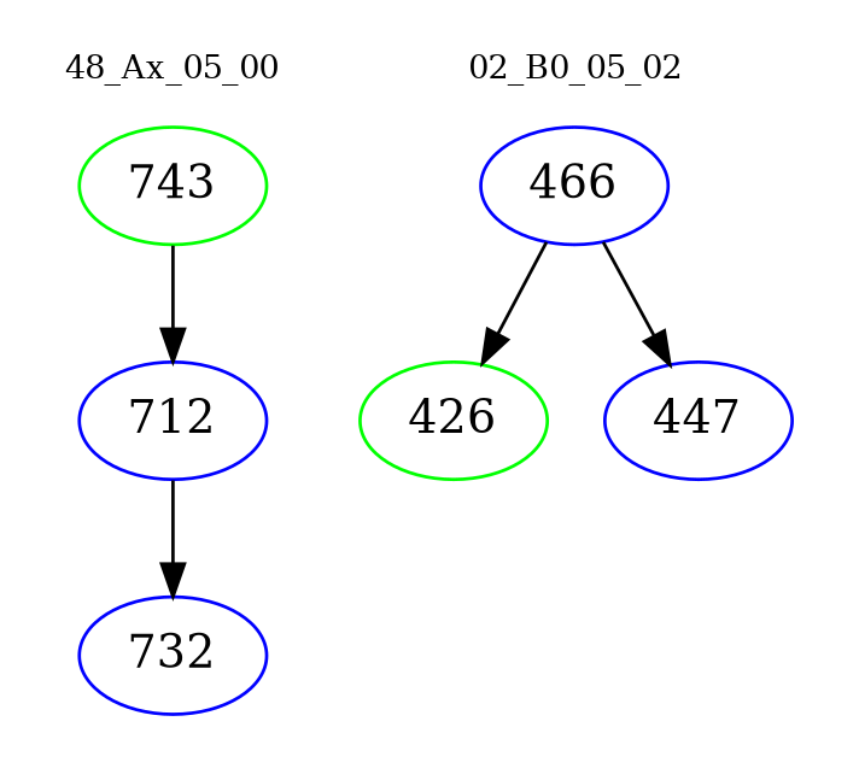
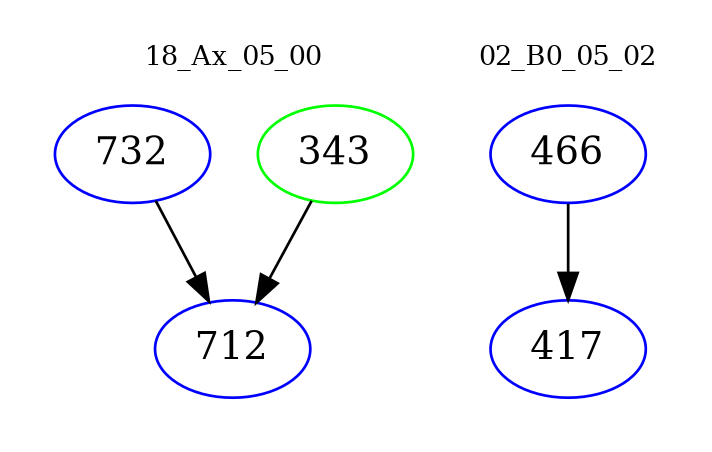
  digraph {
    fontname="DejaVu Serif"
    node [color=blue fontname="DejaVu Serif"]
    edge [color=black fontname="DejaVu Serif"]
    n1 [label=712]
-   n2 [color=green label=743]
+   n2 [color=green label=343]
    n3 [label=732]
    n4 [label=466]
-   n5 [color=green label=426]
-   n6 [label=447]
+   n6 [label=417]
    subgraph cluster_1 {
      color=white
      fontsize=10
-     label="48_Ax_05_00"
+     label="18_Ax_05_00"
      n1
      n2
      n3
    }
    subgraph cluster_2 {
      color=white
      fontsize=10
      label="02_B0_05_02"
      n4
-     n5
      n6
    }
-   n1 -> n3
+   n3 -> n1
    n2 -> n1
-   n4 -> n5
    n4 -> n6
  }
